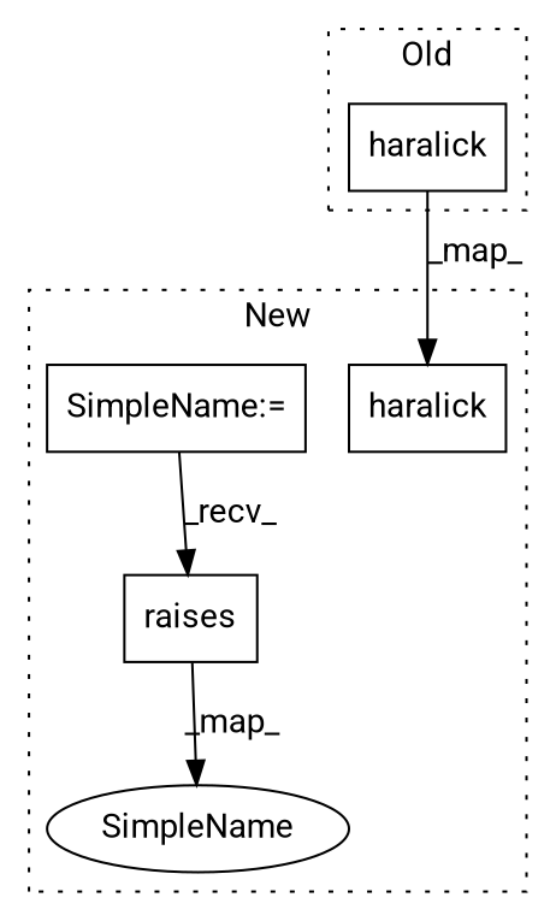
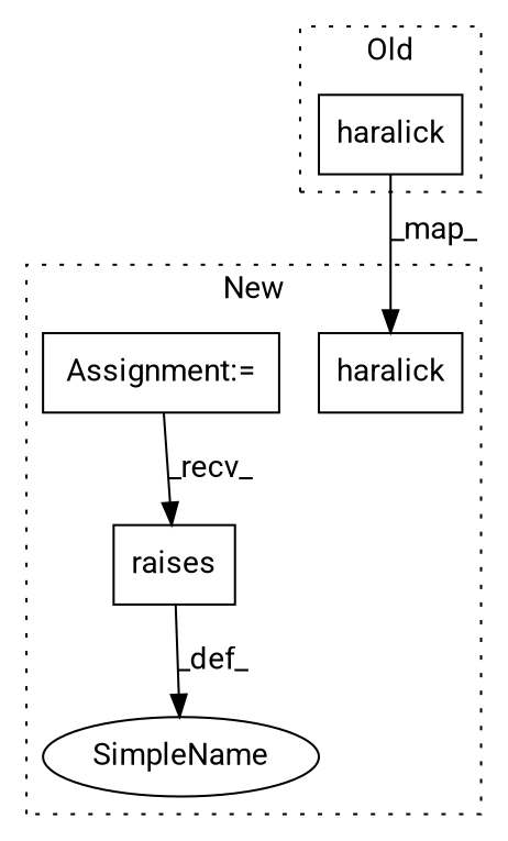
  digraph {
    fontname=Roboto
    node [a=32 fontname=Roboto l="9,1" shape=box]
    edge [fontname=Roboto]
    n1 [label=haralick s="9346,9356"]
    n2 [a=42 label=SimpleName shape=ellipse l=""]
    n3 [l="7,1" label=raises s="9301,9318"]
-   n4 [a=7 l=6 label="SimpleName:=" s=9173]
+   n4 [a=7 l=6 label="Assignment:=" s=9173]
    n5 [label=haralick s="9169,9179"]
    subgraph cluster_1 {
      label=New
      style=dotted
      n1
      n2
      n3
      n4
    }
    subgraph cluster_2 {
      label=Old
      style=dotted
      n5
    }
-   n3 -> n2 [label=_map_]
+   n3 -> n2 [label=_def_]
    n4 -> n3 [label=_recv_]
    n5 -> n1 [label=_map_]
  }
